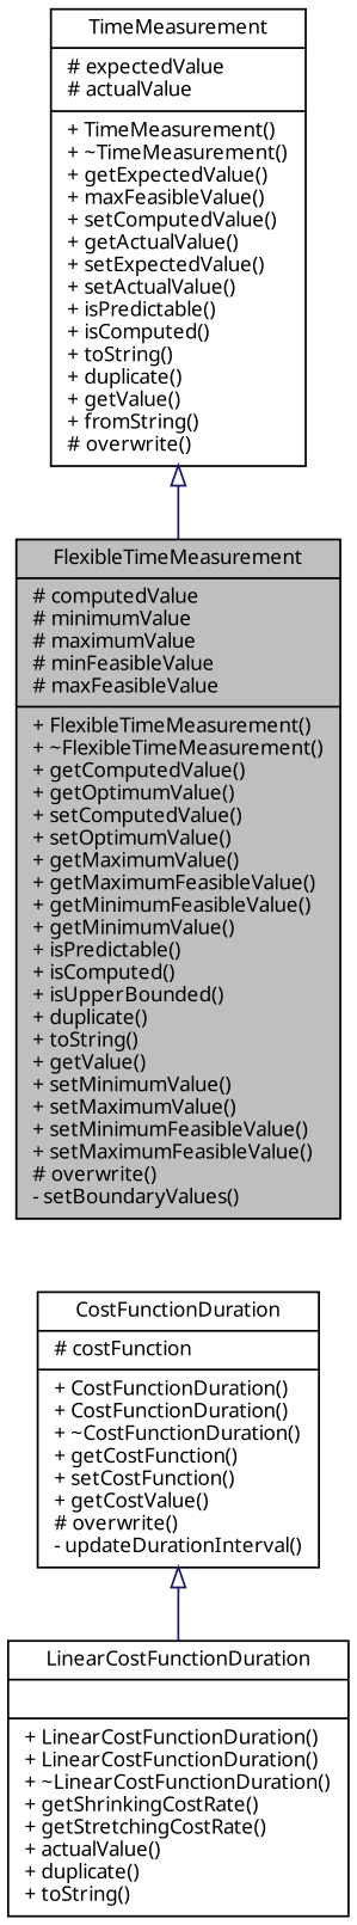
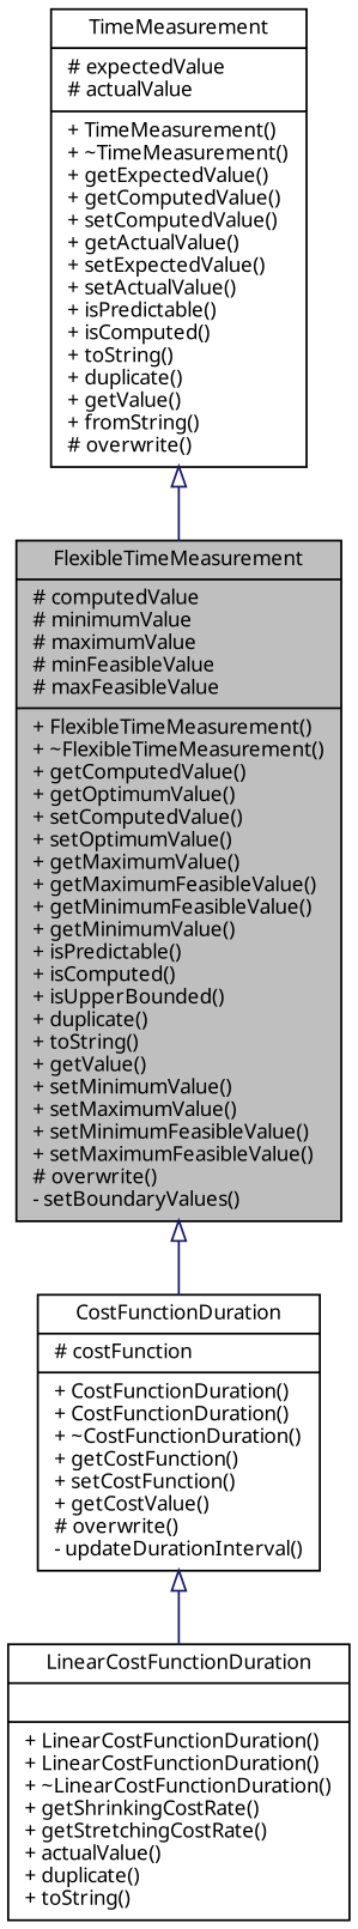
  digraph {
    node [color=black fillcolor=white fontname="FreeSans.ttf" fontsize=10 shape=record style=filled]
    edge [arrowtail=empty color=midnightblue dir=back fontname="FreeSans.ttf" fontsize=10 labelfontname="FreeSans.ttf" labelfontsize=10 style=solid]
    n1 [fillcolor=grey75 fontcolor=black height=0.2 label="{FlexibleTimeMeasurement\n|# computedValue\l# minimumValue\l# maximumValue\l# minFeasibleValue\l# maxFeasibleValue\l|+ FlexibleTimeMeasurement()\l+ ~FlexibleTimeMeasurement()\l+ getComputedValue()\l+ getOptimumValue()\l+ setComputedValue()\l+ setOptimumValue()\l+ getMaximumValue()\l+ getMaximumFeasibleValue()\l+ getMinimumFeasibleValue()\l+ getMinimumValue()\l+ isPredictable()\l+ isComputed()\l+ isUpperBounded()\l+ duplicate()\l+ toString()\l+ getValue()\l+ setMinimumValue()\l+ setMaximumValue()\l+ setMinimumFeasibleValue()\l+ setMaximumFeasibleValue()\l# overwrite()\l- setBoundaryValues()\l}" width=0.4]
    n2 [height=0.2 label="{CostFunctionDuration\n|# costFunction\l|+ CostFunctionDuration()\l+ CostFunctionDuration()\l+ ~CostFunctionDuration()\l+ getCostFunction()\l+ setCostFunction()\l+ getCostValue()\l# overwrite()\l- updateDurationInterval()\l}" width=0.4]
    n3 [height=0.2 label="{LinearCostFunctionDuration\n||+ LinearCostFunctionDuration()\l+ LinearCostFunctionDuration()\l+ ~LinearCostFunctionDuration()\l+ getShrinkingCostRate()\l+ getStretchingCostRate()\l+ actualValue()\l+ duplicate()\l+ toString()\l}" width=0.4]
-   n4 [height=0.2 label="{TimeMeasurement\n|# expectedValue\l# actualValue\l|+ TimeMeasurement()\l+ ~TimeMeasurement()\l+ getExpectedValue()\l+ maxFeasibleValue()\l+ setComputedValue()\l+ getActualValue()\l+ setExpectedValue()\l+ setActualValue()\l+ isPredictable()\l+ isComputed()\l+ toString()\l+ duplicate()\l+ getValue()\l+ fromString()\l# overwrite()\l}" width=0.4]
+   n4 [height=0.2 label="{TimeMeasurement\n|# expectedValue\l# actualValue\l|+ TimeMeasurement()\l+ ~TimeMeasurement()\l+ getExpectedValue()\l+ getComputedValue()\l+ setComputedValue()\l+ getActualValue()\l+ setExpectedValue()\l+ setActualValue()\l+ isPredictable()\l+ isComputed()\l+ toString()\l+ duplicate()\l+ getValue()\l+ fromString()\l# overwrite()\l}" width=0.4]
+   n1 -> n2
    n2 -> n3
    n4 -> n1
  }
